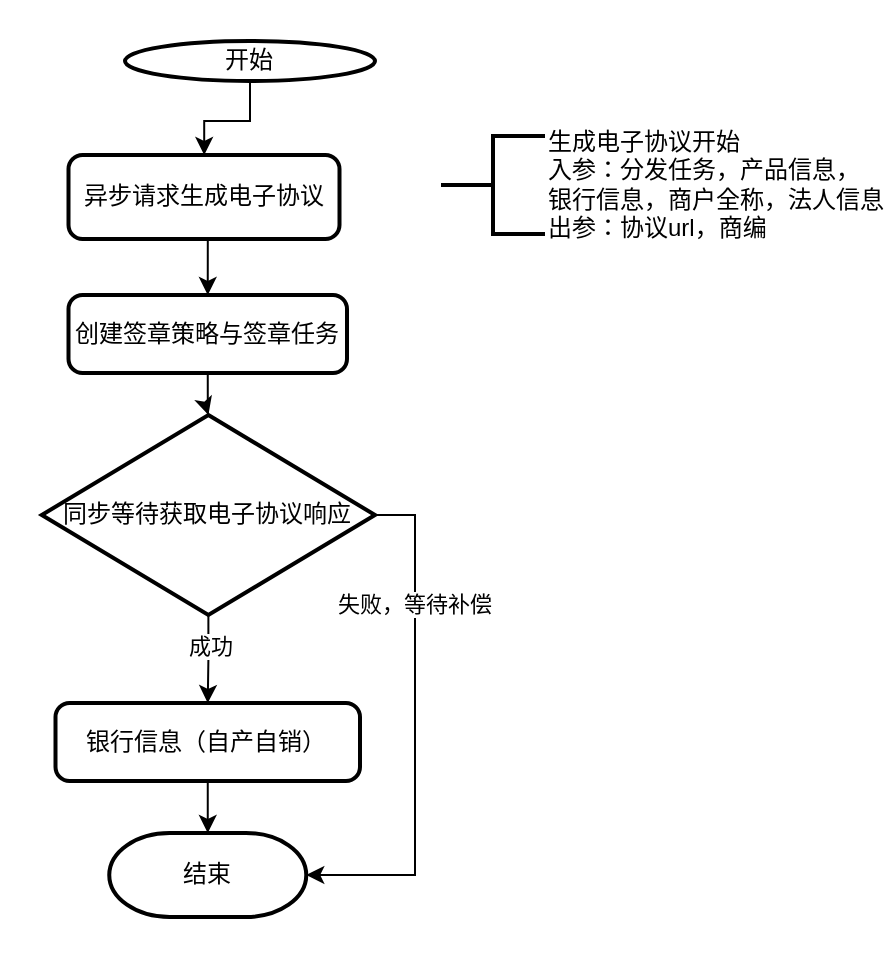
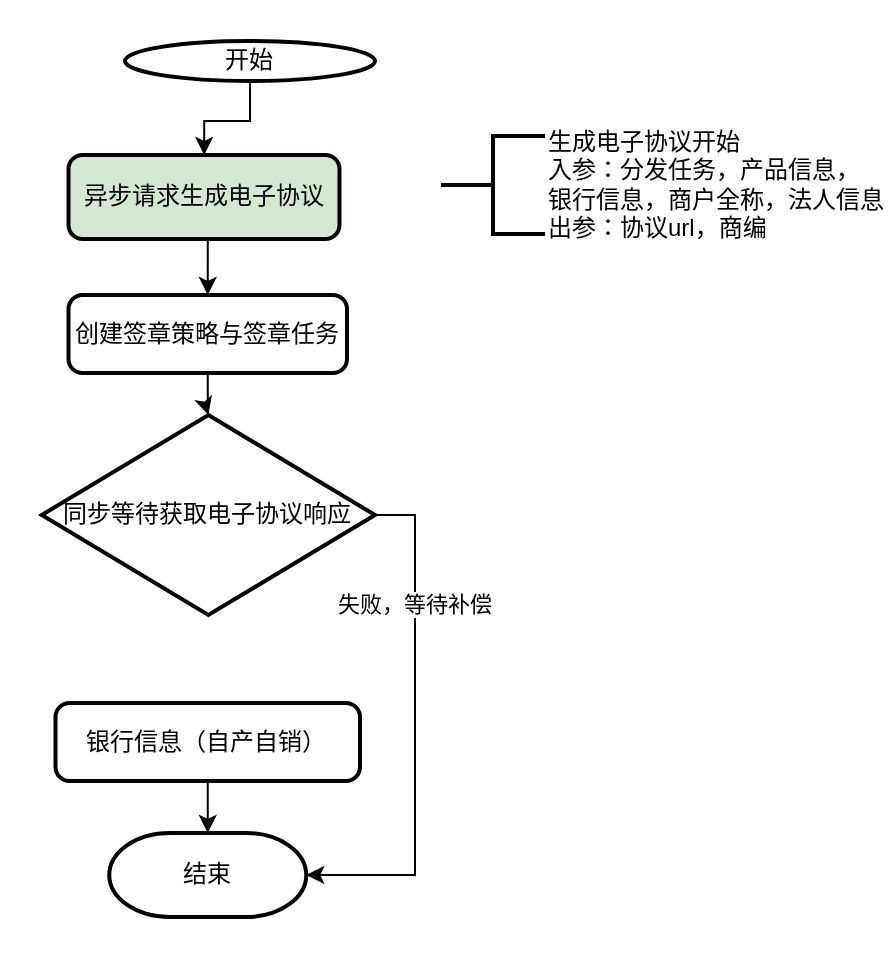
  <mxCell id="0" />
  <mxCell id="1" parent="0" />
  <mxCell id="2" style="edgeStyle=orthogonalEdgeStyle;rounded=0;orthogonalLoop=1;jettySize=auto;html=1;exitX=0.5;exitY=1;exitDx=0;exitDy=0;exitPerimeter=0;" edge="1" parent="1" source="3" target="5"><mxGeometry relative="1" as="geometry"><mxPoint x="102" y="76" as="targetPoint" /></mxGeometry></mxCell>
  <mxCell id="3" value="开始" style="strokeWidth=2;html=1;shape=mxgraph.flowchart.start_1;whiteSpace=wrap;" vertex="1" parent="1"><mxGeometry x="62" y="20" width="125" height="20" as="geometry" /></mxCell>
  <mxCell id="4" style="edgeStyle=orthogonalEdgeStyle;rounded=0;orthogonalLoop=1;jettySize=auto;html=1;exitX=0.5;exitY=1;exitDx=0;exitDy=0;entryX=0.5;entryY=0;entryDx=0;entryDy=0;" edge="1" parent="1" source="5" target="8"><mxGeometry relative="1" as="geometry"><mxPoint x="102" y="137" as="targetPoint" /></mxGeometry></mxCell>
- <mxCell id="5" value="异步请求生成电子协议" style="rounded=1;whiteSpace=wrap;html=1;absoluteArcSize=1;arcSize=14;strokeWidth=2;" vertex="1" parent="1"><mxGeometry x="33.75" y="77" width="135.5" height="42" as="geometry" /></mxCell>
+ <mxCell id="5" value="异步请求生成电子协议" style="rounded=1;whiteSpace=wrap;html=1;absoluteArcSize=1;arcSize=14;strokeWidth=2;fillColor=#d5e8d4;" vertex="1" parent="1"><mxGeometry x="33.75" y="77" width="135.5" height="42" as="geometry" /></mxCell>
  <mxCell id="6" value="生成电子协议开始&lt;br&gt;入参：分发任务，产品信息，&lt;br&gt;银行信息，商户全称，法人信息&lt;br&gt;出参：协议url，商编" style="strokeWidth=2;html=1;shape=mxgraph.flowchart.annotation_2;align=left;labelPosition=right;pointerEvents=1;" vertex="1" parent="1"><mxGeometry x="220" y="67.5" width="52" height="49" as="geometry" /></mxCell>
  <mxCell id="7" style="edgeStyle=orthogonalEdgeStyle;rounded=0;orthogonalLoop=1;jettySize=auto;html=1;exitX=0.5;exitY=1;exitDx=0;exitDy=0;" edge="1" parent="1" source="8" target="16"><mxGeometry relative="1" as="geometry" /></mxCell>
  <mxCell id="8" value="创建签章策略与签章任务" style="rounded=1;whiteSpace=wrap;html=1;absoluteArcSize=1;arcSize=14;strokeWidth=2;" vertex="1" parent="1"><mxGeometry x="33.75" y="147" width="139.25" height="39" as="geometry" /></mxCell>
  <mxCell id="9" style="edgeStyle=orthogonalEdgeStyle;rounded=0;orthogonalLoop=1;jettySize=auto;html=1;exitX=0.5;exitY=1;exitDx=0;exitDy=0;entryX=0.5;entryY=0;entryDx=0;entryDy=0;entryPerimeter=0;" edge="1" parent="1" source="10" target="11"><mxGeometry relative="1" as="geometry" /></mxCell>
  <mxCell id="10" value="银行信息（自产自销）" style="rounded=1;whiteSpace=wrap;html=1;absoluteArcSize=1;arcSize=14;strokeWidth=2;" vertex="1" parent="1"><mxGeometry x="27.25" y="351" width="152.25" height="39" as="geometry" /></mxCell>
  <mxCell id="11" value="结束" style="strokeWidth=2;html=1;shape=mxgraph.flowchart.terminator;whiteSpace=wrap;" vertex="1" parent="1"><mxGeometry x="54.13" y="416" width="98.5" height="42" as="geometry" /></mxCell>
- <mxCell id="12" style="edgeStyle=orthogonalEdgeStyle;rounded=0;orthogonalLoop=1;jettySize=auto;html=1;exitX=0.5;exitY=1;exitDx=0;exitDy=0;exitPerimeter=0;entryX=0.5;entryY=0;entryDx=0;entryDy=0;" edge="1" parent="1" source="16" target="10"><mxGeometry relative="1" as="geometry" /></mxCell>
- <mxCell id="13" value="成功" style="edgeLabel;html=1;align=center;verticalAlign=middle;resizable=0;points=[];" vertex="1" connectable="0" parent="12"><mxGeometry x="-0.273" y="1" relative="1" as="geometry"><mxPoint as="offset" /></mxGeometry></mxCell>
  <mxCell id="14" style="edgeStyle=orthogonalEdgeStyle;rounded=0;orthogonalLoop=1;jettySize=auto;html=1;exitX=1;exitY=0.5;exitDx=0;exitDy=0;exitPerimeter=0;entryX=1;entryY=0.5;entryDx=0;entryDy=0;entryPerimeter=0;" edge="1" parent="1" source="16" target="11"><mxGeometry relative="1" as="geometry" /></mxCell>
  <mxCell id="15" value="失败，等待补偿" style="edgeLabel;html=1;align=center;verticalAlign=middle;resizable=0;points=[];" vertex="1" connectable="0" parent="14"><mxGeometry x="-0.497" y="-1" relative="1" as="geometry"><mxPoint as="offset" /></mxGeometry></mxCell>
  <mxCell id="16" value="&lt;span&gt;同步等待获取电子协议响应&lt;/span&gt;" style="strokeWidth=2;html=1;shape=mxgraph.flowchart.decision;whiteSpace=wrap;" vertex="1" parent="1"><mxGeometry x="20.38" y="207" width="166.62" height="100" as="geometry" /></mxCell>
